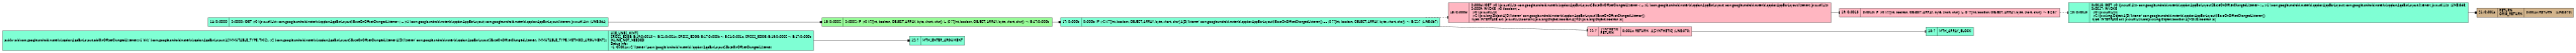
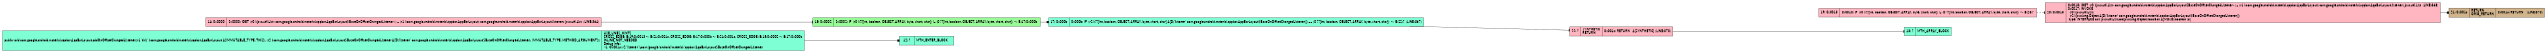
  digraph {
    fontname=Lato
    rankdir=LR
    node [fillcolor=aquamarine fontname=Lato shape=record style=filled]
    edge [arrowhead=tee fontname=Lato]
-   n1 [label="{12\:\ ?|MTH_ENTER_ARGUMENT\l}"]
-   n2 [label="{14\:\ 0x0000|0x0000: IGET  (r0 I:java.util.List\<com.google.android.material.appbar.AppBarLayout$BaseOnOffsetChangedListener\>) = (r1 I:com.google.android.material.appbar.AppBarLayout) com.google.android.material.appbar.AppBarLayout.listeners java.util.List  (LINE:364)\l}"]
+   n1 [label="{12\:\ ?|MTH_ENTER_BLOCK\l}"]
+   n2 [fillcolor=lightpink label="{14\:\ 0x0000|0x0000: IGET  (r0 I:java.util.List\<com.google.android.material.appbar.AppBarLayout$BaseOnOffsetChangedListener\>) = (r1 I:com.google.android.material.appbar.AppBarLayout) com.google.android.material.appbar.AppBarLayout.listeners java.util.List  (LINE:364)\l}"]
    n3 [fillcolor=palegreen label="{15\:\ 0x0002|0x0002: IF  (r0 I:??[int, boolean, OBJECT, ARRAY, byte, short, char]) != (0 ??[int, boolean, OBJECT, ARRAY, byte, short, char])  \-\> B:17:0x000b \l}"]
    n4 [label="{17\:\ 0x000b|0x000b: IF  (r2 I:??[int, boolean, OBJECT, ARRAY, byte, short, char] A[D('listener' com.google.android.material.appbar.AppBarLayout$BaseOnOffsetChangedListener)]) == (0 ??[int, boolean, OBJECT, ARRAY, byte, short, char])  \-\> B:22:?  (LINE:367)\l}"]
-   n5 [fillcolor=lightpink label="{18\:\ 0x000d|0x000d: IGET  (r0 I:java.util.List\<com.google.android.material.appbar.AppBarLayout$BaseOnOffsetChangedListener\>) = (r1 I:com.google.android.material.appbar.AppBarLayout) com.google.android.material.appbar.AppBarLayout.listeners java.util.List \l0x000f: INVOKE  (r0 I:boolean) = \l  (r0 I:java.util.List)\l  (r2 I:java.lang.Object A[D('listener' com.google.android.material.appbar.AppBarLayout$BaseOnOffsetChangedListener)])\l type: INTERFACE call: java.util.List.contains(java.lang.Object):boolean A[MD:(java.lang.Object):boolean (c)]\l}"]
    n6 [fillcolor=lightpink label="{22\:\ ?|SYNTHETIC\lRETURN\l|0x001a: RETURN   A[SYNTHETIC] (LINE:370)\l}"]
    n7 [fillcolor=lightpink label="{19\:\ 0x0013|0x0013: IF  (r0 I:??[int, boolean, OBJECT, ARRAY, byte, short, char]) != (0 ??[int, boolean, OBJECT, ARRAY, byte, short, char])  \-\> B:23:? \l}"]
    n8 [label="{13\:\ ?|MTH_ARRAY_BLOCK\l}"]
-   n9 [label="{20\:\ 0x0015|0x0015: IGET  (r0 I:java.util.List\<com.google.android.material.appbar.AppBarLayout$BaseOnOffsetChangedListener\>) = (r1 I:com.google.android.material.appbar.AppBarLayout) com.google.android.material.appbar.AppBarLayout.listeners java.util.List  (LINE:368)\l0x0017: INVOKE  \l  (r0 I:java.util.List)\l  (r2 I:java.lang.Object A[D('listener' com.google.android.material.appbar.AppBarLayout$BaseOnOffsetChangedListener)])\l type: INTERFACE call: java.util.List.add(java.lang.Object):boolean A[MD:(E):boolean (c)]\l}"]
+   n9 [fillcolor=lightpink label="{20\:\ 0x0015|0x0015: IGET  (r0 I:java.util.List\<com.google.android.material.appbar.AppBarLayout$BaseOnOffsetChangedListener\>) = (r1 I:com.google.android.material.appbar.AppBarLayout) com.google.android.material.appbar.AppBarLayout.listeners java.util.List  (LINE:368)\l0x0017: INVOKE  \l  (r0 I:java.util.List)\l  (r2 I:java.lang.Object A[D('listener' com.google.android.material.appbar.AppBarLayout$BaseOnOffsetChangedListener)])\l type: INTERFACE call: java.util.List.add(java.lang.Object):boolean A[MD:(E):boolean (c)]\l}"]
    n10 [fillcolor=tan label="{21\:\ 0x001a|RETURN\lORIG_RETURN\l|0x001a: RETURN    (LINE:370)\l}"]
    n11 [label="{public void com.google.android.material.appbar.AppBarLayout.addOnOffsetChangedListener((r1 'this' I:com.google.android.material.appbar.AppBarLayout A[IMMUTABLE_TYPE, THIS]), (r2 I:com.google.android.material.appbar.AppBarLayout$BaseOnOffsetChangedListener A[D('listener' com.google.android.material.appbar.AppBarLayout$BaseOnOffsetChangedListener), IMMUTABLE_TYPE, METHOD_ARGUMENT]))  | USE_LINES_HINTS\lCROSS_EDGE: B:19:0x0013 \-\> B:21:0x001a, CROSS_EDGE: B:17:0x000b \-\> B:21:0x001a, CROSS_EDGE: B:15:0x0002 \-\> B:17:0x000b\lINLINE_NOT_NEEDED\lDebug Info:\l  \-1 \-0x001a: r2 'listener' Lcom\/google\/android\/material\/appbar\/AppBarLayout$BaseOnOffsetChangedListener;\l}"]
-   n2 -> n3 [arrowhead=box]
+   n2 -> n3
    n3 -> n4 [arrowhead=box]
-   n4 -> n5 [style=dashed]
    n4 -> n6
-   n5 -> n7
    n6 -> n8
    n7 -> n9 [style=dashed]
    n9 -> n10 [arrowhead=box]
    n11 -> n1 [arrowhead=box]
  }
